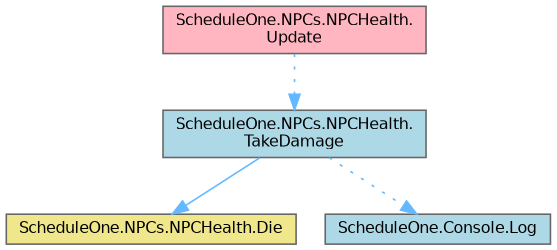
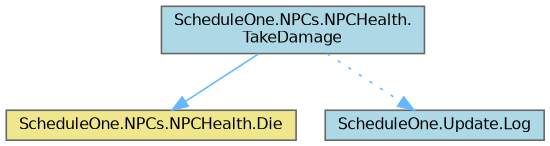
  digraph {
    rankdir=TB
    node [color=grey40 fillcolor=lightblue fontname=Helvetica fontsize=10 shape=box style=filled]
    edge [color=steelblue1 fontname=Helvetica fontsize=10 labelfontname=Helvetica labelfontsize=10 style=dotted]
-   n1 [color=gray40 fillcolor=lightpink fontcolor=black height=0.2 label="ScheduleOne.NPCs.NPCHealth.\lUpdate" width=0.4]
    n2 [height=0.2 label="ScheduleOne.NPCs.NPCHealth.\lTakeDamage" width=0.4]
    n3 [fillcolor=khaki height=0.2 label="ScheduleOne.NPCs.NPCHealth.Die" width=0.4]
-   n4 [height=0.2 label="ScheduleOne.Console.Log" width=0.4]
-   n1 -> n2
+   n4 [height=0.2 label="ScheduleOne.Update.Log" width=0.4]
    n2 -> n3 [style=solid]
    n2 -> n4
  }
